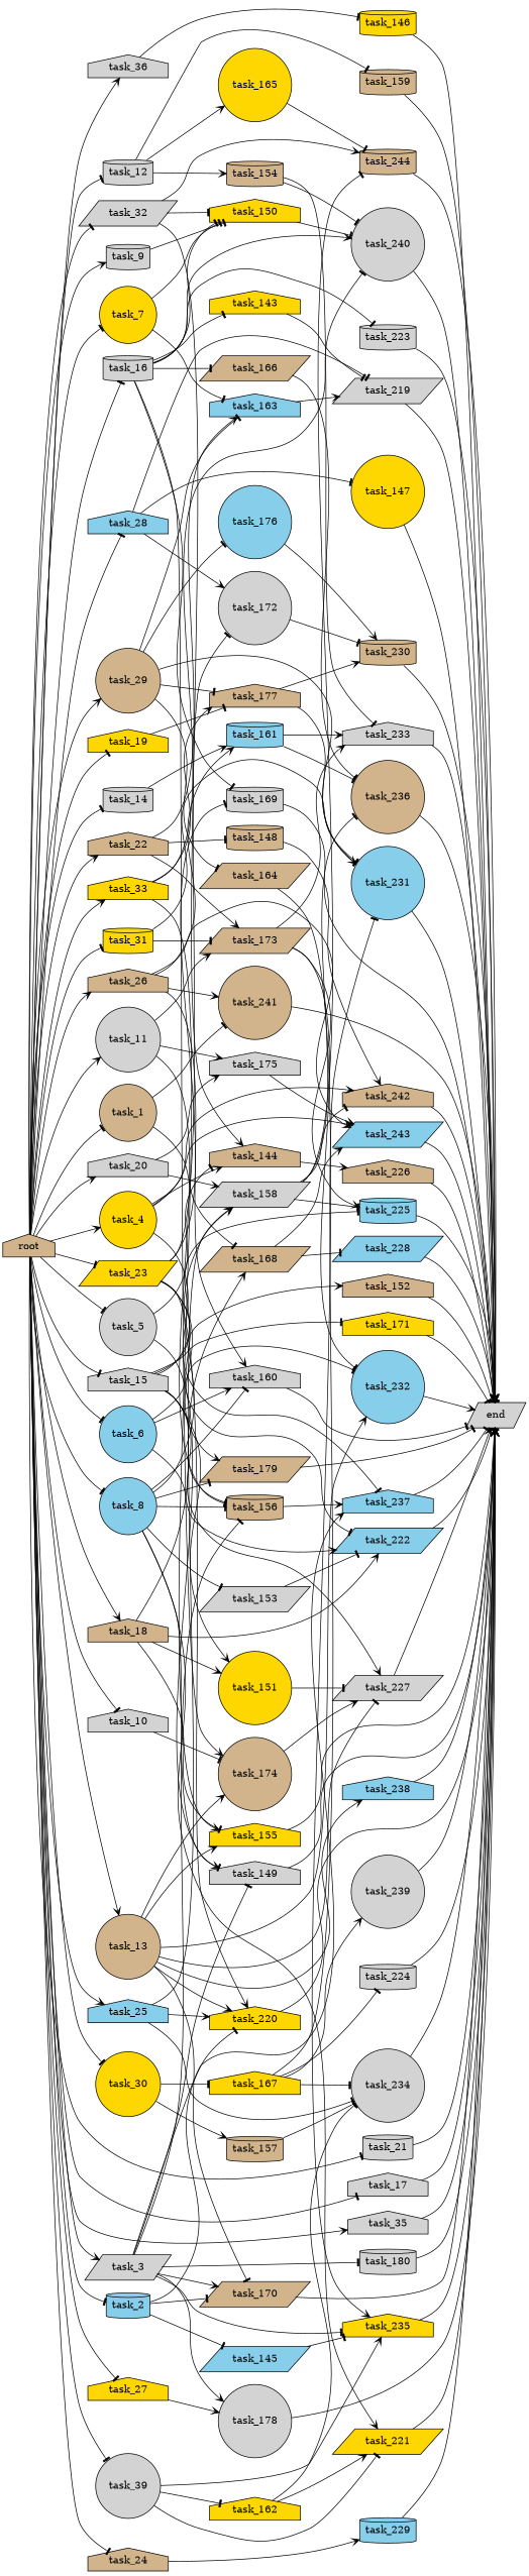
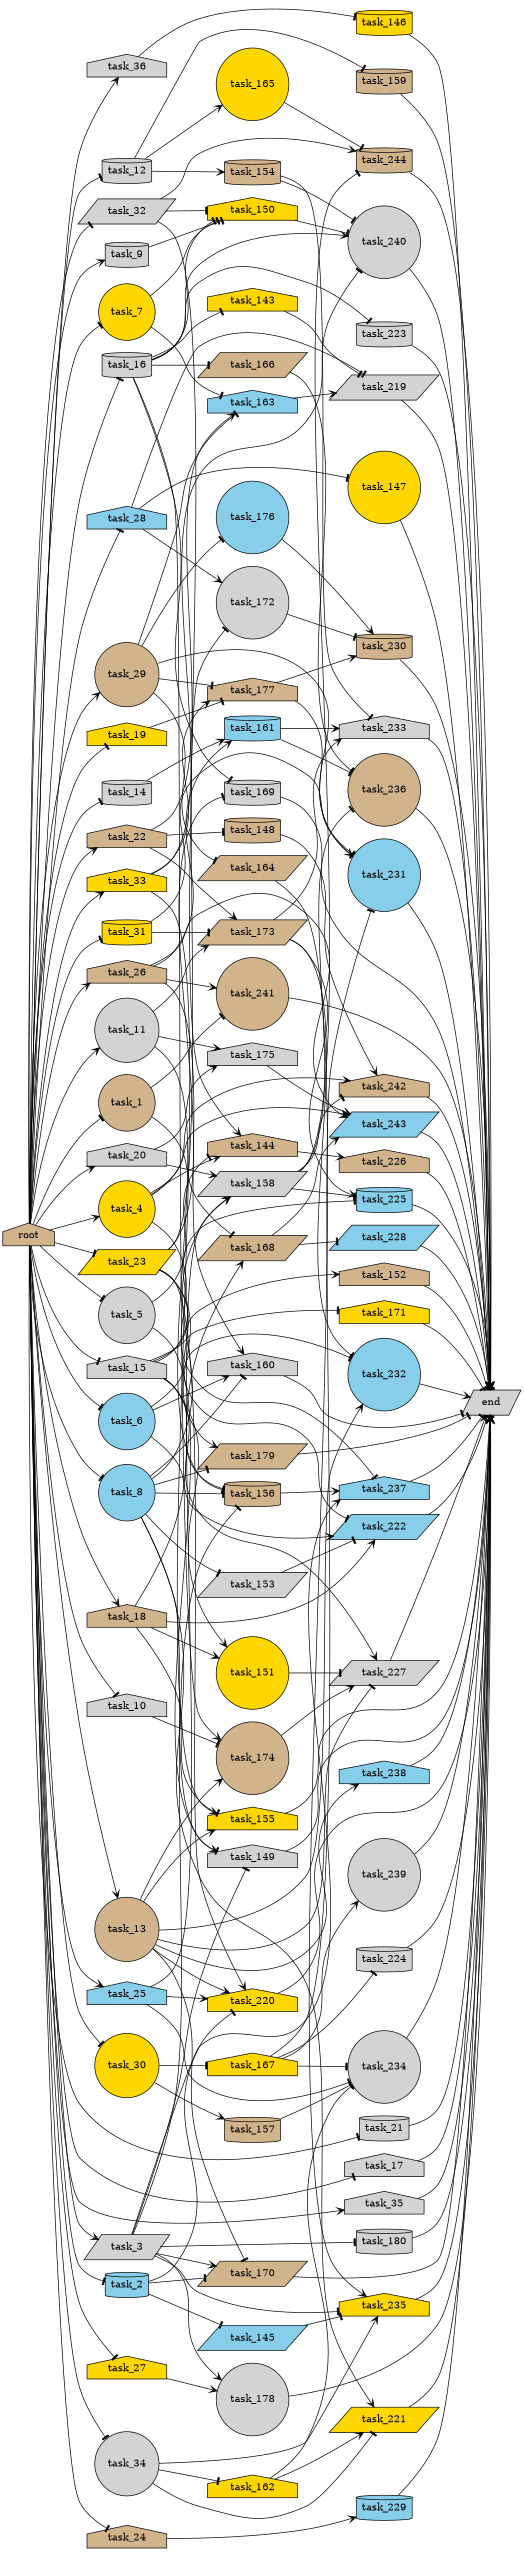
  digraph {
    rankdir=LR
    node [fillcolor=lightgrey shape=house style=filled]
    edge [arrowhead=tee]
    task_12 [shape=cylinder]
    task_154 [fillcolor=tan shape=cylinder]
    task_165 [fillcolor=gold shape=circle]
    task_159 [fillcolor=tan shape=cylinder]
    task_233
    task_240 [shape=circle]
    task_244 [fillcolor=tan shape=cylinder]
    end [shape=parallelogram]
    task_152 [fillcolor=tan]
    task_160
    task_146 [fillcolor=gold shape=cylinder]
    task_36
    task_148 [fillcolor=tan shape=cylinder]
    task_242 [fillcolor=tan]
    task_19 [fillcolor=gold]
    task_177 [fillcolor=tan]
    task_231 [fillcolor=skyblue shape=circle]
    task_230 [fillcolor=tan shape=cylinder]
    task_180 [shape=cylinder]
    root [fillcolor=tan]
    task_10
    task_18 [fillcolor=tan]
    task_4 [fillcolor=gold shape=circle]
    task_33 [fillcolor=gold]
    task_22 [fillcolor=tan]
    task_15
    task_5 [shape=circle]
    task_14 [shape=cylinder]
    task_21 [shape=cylinder]
    task_16 [shape=cylinder]
    task_7 [fillcolor=gold shape=circle]
    task_27 [fillcolor=gold]
    task_26 [fillcolor=tan]
    task_30 [fillcolor=gold shape=circle]
    task_17
    task_31 [fillcolor=gold shape=cylinder]
    task_2 [fillcolor=skyblue shape=cylinder]
    task_35
    task_3 [shape=parallelogram]
    task_29 [fillcolor=tan shape=circle]
    task_28 [fillcolor=skyblue]
    task_23 [fillcolor=gold shape=parallelogram]
    task_6 [fillcolor=skyblue shape=circle]
    task_32 [shape=parallelogram]
    task_20
    task_9 [shape=cylinder]
    task_1 [fillcolor=tan shape=circle]
-   task_34 [shape=circle label=task_39]
+   task_34 [shape=circle]
    task_25 [fillcolor=skyblue]
    task_8 [fillcolor=skyblue shape=circle]
    task_13 [fillcolor=tan shape=circle]
    task_24 [fillcolor=tan]
    task_11 [shape=circle]
    task_174 [fillcolor=tan shape=circle]
    task_168 [fillcolor=tan shape=parallelogram]
    task_222 [fillcolor=skyblue shape=parallelogram]
    task_151 [fillcolor=gold shape=circle]
    task_155 [fillcolor=gold]
    task_144 [fillcolor=tan]
    task_243 [fillcolor=skyblue shape=parallelogram]
    task_237 [fillcolor=skyblue]
    task_163 [fillcolor=skyblue]
    task_173 [fillcolor=tan shape=parallelogram]
    task_227 [shape=parallelogram]
    task_225 [fillcolor=skyblue shape=cylinder]
    task_171 [fillcolor=gold]
    task_156 [fillcolor=tan shape=cylinder]
    task_149
    task_161 [fillcolor=skyblue shape=cylinder]
    task_169 [shape=cylinder]
    task_223 [shape=cylinder]
    task_166 [fillcolor=tan shape=parallelogram]
    task_150 [fillcolor=gold]
    task_143 [fillcolor=gold]
    task_178 [shape=circle]
    task_241 [fillcolor=tan shape=circle]
    task_167 [fillcolor=gold]
    task_157 [fillcolor=tan shape=cylinder]
    task_220 [fillcolor=gold]
    task_170 [fillcolor=tan shape=parallelogram]
    task_145 [fillcolor=skyblue shape=parallelogram]
    task_235 [fillcolor=gold]
    task_164 [fillcolor=tan shape=parallelogram]
    task_176 [fillcolor=skyblue shape=circle]
    task_219 [shape=parallelogram]
    task_172 [shape=circle]
    task_147 [fillcolor=gold shape=circle]
    task_179 [fillcolor=tan shape=parallelogram]
    task_232 [fillcolor=skyblue shape=circle]
    task_158 [shape=parallelogram]
    task_175
    task_221 [fillcolor=gold shape=parallelogram]
    task_162 [fillcolor=gold]
    task_234 [shape=circle]
    task_153 [shape=parallelogram]
    task_238 [fillcolor=skyblue]
    task_229 [fillcolor=skyblue shape=cylinder]
    task_226 [fillcolor=tan]
    task_228 [fillcolor=skyblue shape=parallelogram]
    task_236 [fillcolor=tan shape=circle]
    task_239 [shape=circle]
    task_224 [shape=cylinder]
    task_12 -> task_154 [arrowhead=vee]
    task_12 -> task_165 [arrowhead=vee]
    task_12 -> task_159
    task_154 -> task_233
    task_154 -> task_240
    task_165 -> task_244
    task_159 -> end
    task_233 -> end
    task_240 -> end [arrowhead=vee]
    task_244 -> end [arrowhead=vee]
    task_152 -> end
    task_160 -> end
    task_146 -> end
    task_36 -> task_146
    task_148 -> task_242 [arrowhead=vee]
    task_242 -> end
    task_19 -> task_177
    task_177 -> task_231
    task_177 -> task_230 [arrowhead=vee]
    task_231 -> end [arrowhead=vee]
    task_230 -> end [arrowhead=vee]
    task_180 -> end [arrowhead=vee]
    root -> task_12
    root -> task_36 [arrowhead=vee]
    root -> task_19
    root -> task_10
    root -> task_18 [arrowhead=vee]
    root -> task_4 [arrowhead=vee]
    root -> task_33 [arrowhead=vee]
    root -> task_22 [arrowhead=vee]
    root -> task_15
    root -> task_5
    root -> task_14
    root -> task_21
    root -> task_16
    root -> task_7
    root -> task_27
    root -> task_26 [arrowhead=vee]
    root -> task_30
    root -> task_17
    root -> task_31
    root -> task_2
    root -> task_35 [arrowhead=vee]
    root -> task_3 [arrowhead=vee]
    root -> task_29 [arrowhead=vee]
    root -> task_28
    root -> task_23
    root -> task_6
    root -> task_32
    root -> task_20 [arrowhead=vee]
    root -> task_9 [arrowhead=vee]
    root -> task_1
    root -> task_34
    root -> task_25 [arrowhead=vee]
    root -> task_8
    root -> task_13 [arrowhead=vee]
    root -> task_24
    root -> task_11 [arrowhead=vee]
    task_10 -> task_174
    task_18 -> task_168 [arrowhead=vee]
    task_18 -> task_222 [arrowhead=vee]
    task_18 -> task_151 [arrowhead=vee]
    task_18 -> task_155
    task_4 -> task_242 [arrowhead=vee]
    task_4 -> task_144 [arrowhead=vee]
    task_4 -> task_243 [arrowhead=vee]
    task_4 -> task_237
    task_33 -> task_240
    task_33 -> task_177 [arrowhead=vee]
    task_33 -> task_155 [arrowhead=vee]
    task_22 -> task_148
    task_22 -> task_163 [arrowhead=vee]
    task_22 -> task_173 [arrowhead=vee]
    task_15 -> task_152 [arrowhead=vee]
    task_15 -> task_151 [arrowhead=vee]
    task_15 -> task_227 [arrowhead=vee]
    task_15 -> task_225
    task_15 -> task_171
    task_15 -> task_156
    task_5 -> task_144
    task_5 -> task_149 [arrowhead=vee]
    task_14 -> task_161 [arrowhead=vee]
    task_21 -> end [arrowhead=vee]
    task_16 -> task_240 [arrowhead=vee]
    task_16 -> task_174 [arrowhead=vee]
    task_16 -> task_169
    task_16 -> task_223
    task_16 -> task_166
    task_16 -> task_150
    task_16 -> task_143
    task_7 -> task_163
    task_7 -> task_150
    task_27 -> task_178 [arrowhead=vee]
    task_26 -> task_160 [arrowhead=vee]
    task_26 -> task_243 [arrowhead=vee]
    task_26 -> task_161 [arrowhead=vee]
    task_26 -> task_241 [arrowhead=vee]
    task_30 -> task_167
    task_30 -> task_157 [arrowhead=vee]
    task_17 -> end [arrowhead=vee]
    task_31 -> task_231
    task_31 -> task_173
    task_2 -> task_220
    task_2 -> task_170
    task_2 -> task_145
    task_35 -> end [arrowhead=vee]
    task_3 -> task_180
    task_3 -> task_237 [arrowhead=vee]
    task_3 -> task_156
    task_3 -> task_149
    task_3 -> task_178 [arrowhead=vee]
    task_3 -> task_170 [arrowhead=vee]
    task_3 -> task_235
    task_29 -> task_177
    task_29 -> task_231 [arrowhead=vee]
    task_29 -> task_163
    task_29 -> task_164
    task_29 -> task_176
    task_28 -> task_219
    task_28 -> task_172 [arrowhead=vee]
    task_28 -> task_147
    task_23 -> task_222
    task_23 -> task_169
    task_23 -> task_220 [arrowhead=vee]
    task_23 -> task_172
    task_23 -> task_179 [arrowhead=vee]
    task_6 -> task_160 [arrowhead=vee]
    task_6 -> task_222 [arrowhead=vee]
    task_6 -> task_232
    task_32 -> task_244 [arrowhead=vee]
    task_32 -> task_144 [arrowhead=vee]
    task_32 -> task_150
    task_20 -> task_158 [arrowhead=vee]
    task_20 -> task_175 [arrowhead=vee]
    task_9 -> task_150
    task_1 -> task_168
    task_1 -> task_241
    task_34 -> task_235 [arrowhead=vee]
    task_34 -> task_221
    task_34 -> task_162
    task_25 -> task_220 [arrowhead=vee]
    task_25 -> task_158 [arrowhead=vee]
    task_25 -> task_234
    task_8 -> task_160
    task_8 -> task_156
    task_8 -> task_149
    task_8 -> task_179
    task_8 -> task_158 [arrowhead=vee]
    task_8 -> task_221 [arrowhead=vee]
    task_8 -> task_153
    task_13 -> task_174 [arrowhead=vee]
    task_13 -> task_155 [arrowhead=vee]
    task_13 -> task_227
    task_13 -> task_220 [arrowhead=vee]
    task_13 -> task_170
    task_13 -> task_232 [arrowhead=vee]
    task_13 -> task_238 [arrowhead=vee]
    task_24 -> task_229 [arrowhead=vee]
    task_11 -> task_173 [arrowhead=vee]
    task_11 -> task_156
    task_11 -> task_175 [arrowhead=vee]
    task_174 -> task_227 [arrowhead=vee]
    task_168 -> task_243 [arrowhead=vee]
    task_168 -> task_228
    task_222 -> end
    task_151 -> task_227
    task_155 -> end [arrowhead=vee]
    task_144 -> task_226 [arrowhead=vee]
    task_243 -> end [arrowhead=vee]
    task_237 -> end
    task_163 -> task_219 [arrowhead=vee]
    task_173 -> task_233 [arrowhead=vee]
    task_173 -> task_225 [arrowhead=vee]
    task_173 -> task_232
    task_227 -> end [arrowhead=vee]
    task_225 -> end
    task_171 -> end
    task_156 -> task_237 [arrowhead=vee]
    task_149 -> end
    task_161 -> task_233 [arrowhead=vee]
    task_161 -> task_236
    task_169 -> end
    task_223 -> end
    task_166 -> task_236
    task_150 -> task_240
    task_143 -> task_219
    task_178 -> end [arrowhead=vee]
    task_241 -> end [arrowhead=vee]
    task_167 -> task_231
    task_167 -> task_234
    task_167 -> task_239 [arrowhead=vee]
    task_167 -> task_224
    task_157 -> task_234
    task_220 -> end [arrowhead=vee]
    task_170 -> end [arrowhead=vee]
    task_145 -> task_235
    task_235 -> end [arrowhead=vee]
    task_164 -> task_235 [arrowhead=vee]
    task_176 -> task_230 [arrowhead=vee]
    task_219 -> end
    task_172 -> task_230
    task_147 -> end [arrowhead=vee]
    task_179 -> end
    task_232 -> end [arrowhead=vee]
    task_158 -> task_244
    task_158 -> task_242
    task_158 -> task_225
    task_158 -> task_236
    task_175 -> task_243 [arrowhead=vee]
    task_221 -> end
    task_162 -> task_221 [arrowhead=vee]
    task_162 -> task_234
    task_234 -> end
    task_153 -> task_222
    task_238 -> end
    task_229 -> end [arrowhead=vee]
    task_226 -> end
    task_228 -> end
    task_236 -> end [arrowhead=vee]
    task_239 -> end [arrowhead=vee]
    task_224 -> end [arrowhead=vee]
  }
